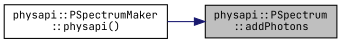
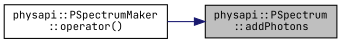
  digraph {
    rankdir=RL
    fontname="JetBrains Mono"
    node [color=black fontname="JetBrains Mono" fontsize=10 shape=record style=filled]
    n1 [fillcolor=grey75 fontcolor=black height=0.2 label="physapi::PSpectrum\l::addPhotons" width=0.4]
-   n2 [fillcolor=white height=0.2 label="physapi::PSpectrumMaker\l::physapi()" width=0.4]
+   n2 [fillcolor=white height=0.2 label="physapi::PSpectrumMaker\l::operator()" width=0.4]
    n1 -> n2 [color=midnightblue dir=back fontname="JetBrains Mono" fontsize=10 labelfontname=Helvetica labelfontsize=10 style=solid]
  }
